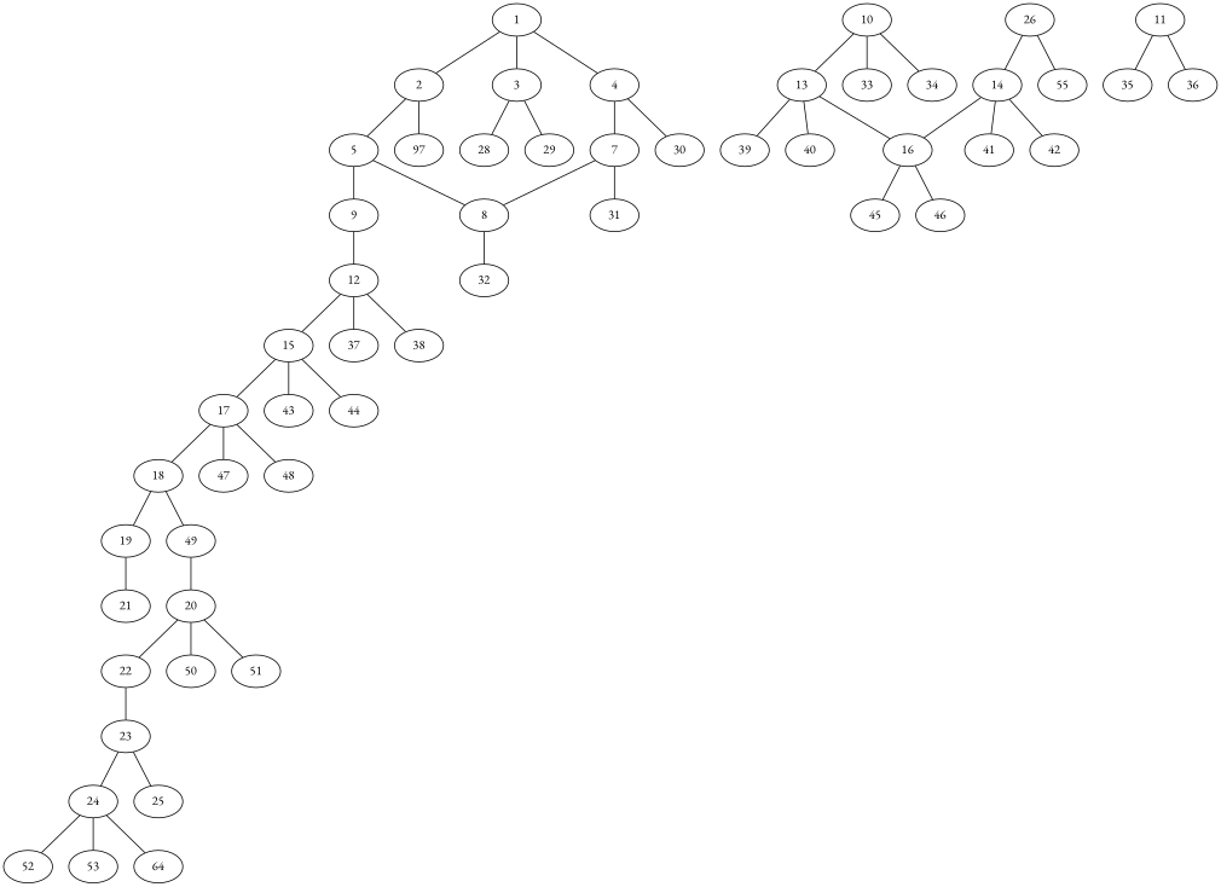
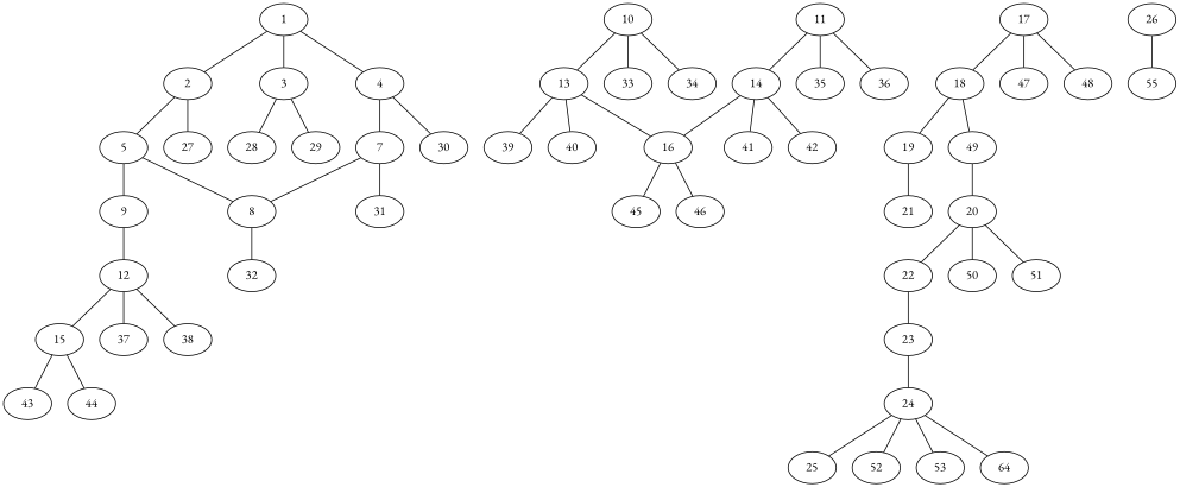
  graph {
    fontname="EB Garamond"
    node [chem=H fontname="EB Garamond"]
    edge [fontname="EB Garamond" valence=1]
    1 [chem=C]
    2 [chem=C]
    3 [chem=C]
    4 [chem=C]
    5 [chem=C]
-   27 [label=97]
+   27
    28
    29
    7 [chem=C]
    30
    8 [chem=C]
    9 [chem=O]
    31
    32
    12 [chem=C]
    10 [chem=C]
    13 [chem=C]
    33
    34
    11 [chem=C]
    14 [chem=C]
    35
    36
    15 [chem=C]
    37
    38
    16 [chem=C]
    39
    40
    41
    42
    17 [chem=C]
    43
    44
    45
    46
    18 [chem=N]
    47
    48
    19 [chem=C]
    49
    21 [chem=O]
    20 [chem=C]
    22 [chem=O]
    50
    51
    23 [chem=C]
    24 [chem=C]
    25 [chem=O]
    52
    53
    n52 [label=64]
    26 [chem=Cl]
    55
    1 -- 2
    1 -- 3
    1 -- 4 [valence=2]
    2 -- 5 [valence=2]
    2 -- 27
    3 -- 28
    3 -- 29
    4 -- 7
    4 -- 30
    5 -- 8
    5 -- 9
    7 -- 8 [valence=2]
    7 -- 31
    8 -- 32
    9 -- 12
    12 -- 15
    12 -- 37
    12 -- 38
    10 -- 13
    10 -- 33
    10 -- 34
    13 -- 16
    13 -- 39
    13 -- 40
-   26 -- 14
+   11 -- 14
    11 -- 35
    11 -- 36
    14 -- 16
    14 -- 41
    14 -- 42
-   15 -- 17
    15 -- 43
    15 -- 44
    16 -- 45
    16 -- 46
    17 -- 18
    17 -- 47
    17 -- 48
    18 -- 19
    18 -- 49
    19 -- 21 [valence=2]
    49 -- 20
    20 -- 22
    20 -- 50
    20 -- 51
    22 -- 23
    23 -- 24
-   23 -- 25 [valence=2]
+   24 -- 25 [valence=2]
    24 -- 52
    24 -- 53
    24 -- n52
    26 -- 55
  }
